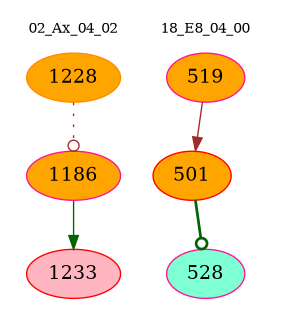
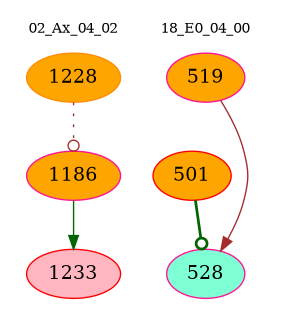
  digraph {
    node [color=deeppink fillcolor=orange style=filled]
    edge [arrowhead=odot color=brown style=solid]
    n1 [color=darkorange label=1228]
    n2 [label=1186]
    n3 [color=red fillcolor=lightpink label=1233]
    n4 [label=519]
    n5 [color=red label=501]
    n6 [fillcolor=aquamarine label=528]
    subgraph cluster_1 {
      color=white
      fontsize=10
      label="02_Ax_04_02"
      n1
      n2
      n3
    }
    subgraph cluster_2 {
      color=white
      fontsize=10
-     label="18_E8_04_00"
+     label="18_E0_04_00"
      n4
      n5
      n6
    }
    n1 -> n2 [style=dotted]
    n2 -> n3 [arrowhead=normal color=darkgreen]
-   n4 -> n5 [arrowhead=normal]
+   n4 -> n6 [arrowhead=normal]
    n5 -> n6 [color=darkgreen style=bold]
  }
